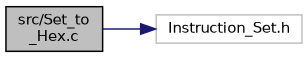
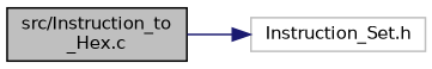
  digraph {
    rankdir=LR
    node [fontname=Helvetica fontsize=10 shape=record style=filled]
-   n1 [color=black fillcolor=grey75 fontcolor=black height=0.2 label="src/Set_to\l_Hex.c" width=0.4]
+   n1 [color=black fillcolor=grey75 fontcolor=black height=0.2 label="src/Instruction_to\l_Hex.c" width=0.4]
    n2 [color=grey75 fillcolor=white height=0.2 label="Instruction_Set.h" width=0.4]
    n1 -> n2 [color=midnightblue fontname=Helvetica fontsize=10 labelfontname=Helvetica labelfontsize=10 style=solid]
  }
